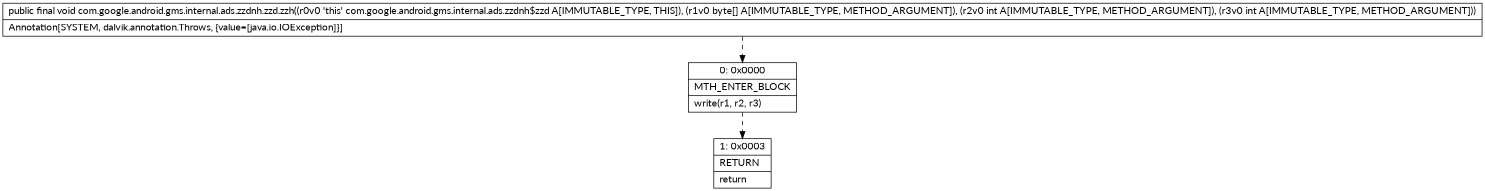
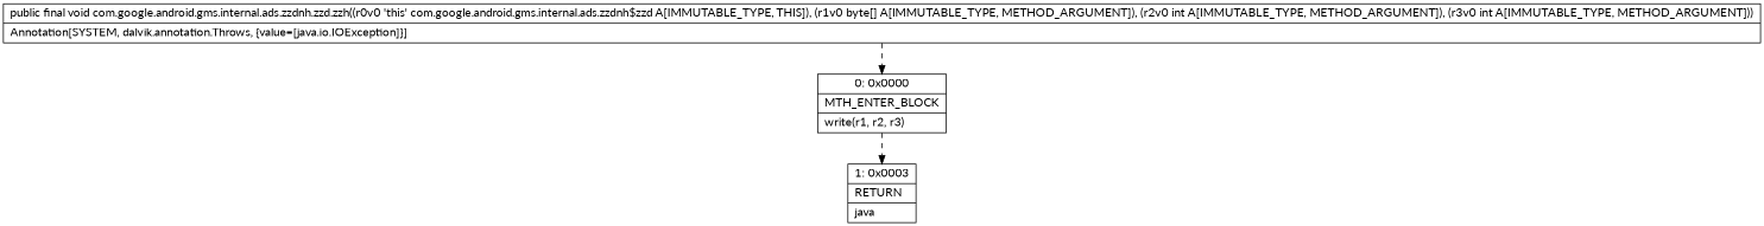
  digraph {
    fontname=Lato
    node [shape=record fontname=Lato]
    edge [style=dashed fontname=Lato]
    n1 [label="{0\:\ 0x0000|MTH_ENTER_BLOCK\l|write(r1, r2, r3)\l}"]
-   n2 [label="{1\:\ 0x0003|RETURN\l|return\l}"]
+   n2 [label="{1\:\ 0x0003|RETURN\l|java\l}"]
    n3 [label="{public final void com.google.android.gms.internal.ads.zzdnh.zzd.zzh((r0v0 'this' com.google.android.gms.internal.ads.zzdnh$zzd A[IMMUTABLE_TYPE, THIS]), (r1v0 byte[] A[IMMUTABLE_TYPE, METHOD_ARGUMENT]), (r2v0 int A[IMMUTABLE_TYPE, METHOD_ARGUMENT]), (r3v0 int A[IMMUTABLE_TYPE, METHOD_ARGUMENT]))  | Annotation[SYSTEM, dalvik.annotation.Throws, \{value=[java.io.IOException]\}]\l}"]
    n1 -> n2
    n3 -> n1
  }
